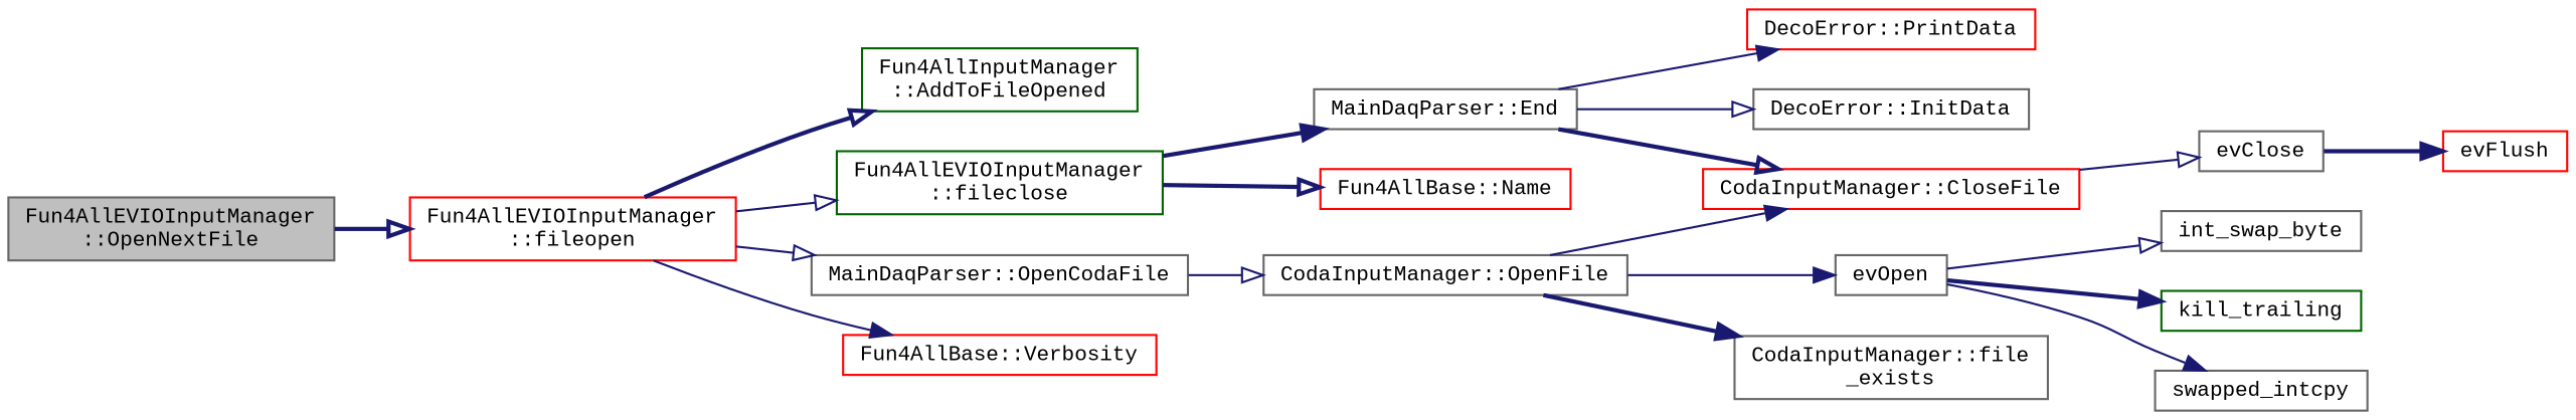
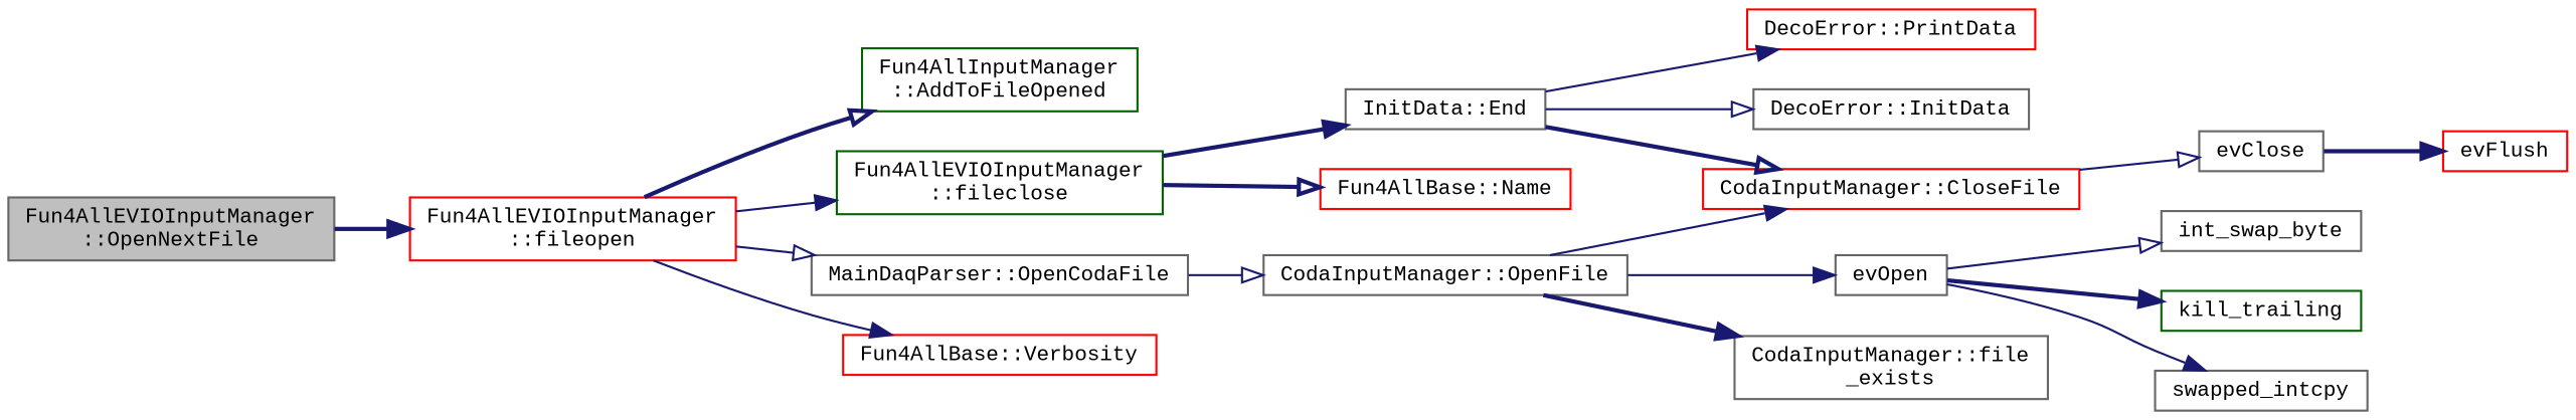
  digraph {
    fontname="Liberation Mono"
    rankdir=LR
    node [color=gray40 fontname="Liberation Mono" fontsize=10 shape=record]
    edge [arrowhead=onormal color=midnightblue fontname="Liberation Mono" fontsize=10 labelfontname=FreeSans labelfontsize=10 style=solid]
    n1 [fillcolor=grey75 fontcolor=black height=0.2 label="Fun4AllEVIOInputManager\l::OpenNextFile" style=filled width=0.4]
    n2 [color=red height=0.2 label="Fun4AllEVIOInputManager\l::fileopen" width=0.4]
    n3 [color=darkgreen height=0.2 label="Fun4AllInputManager\l::AddToFileOpened" width=0.4]
    n4 [color=darkgreen height=0.2 label="Fun4AllEVIOInputManager\l::fileclose" width=0.4]
    n5 [height=0.2 label="MainDaqParser::OpenCodaFile" width=0.4]
    n6 [color=red height=0.2 label="Fun4AllBase::Verbosity" width=0.4]
-   n7 [height=0.2 label="MainDaqParser::End" width=0.4]
+   n7 [height=0.2 label="InitData::End" width=0.4]
    n8 [color=red height=0.2 label="Fun4AllBase::Name" width=0.4]
    n9 [height=0.2 label="CodaInputManager::OpenFile" width=0.4]
    n10 [color=red height=0.2 label="CodaInputManager::CloseFile" width=0.4]
    n11 [color=red height=0.2 label="DecoError::PrintData" width=0.4]
    n12 [height=0.2 label="DecoError::InitData" width=0.4]
    n13 [height=0.2 label=evClose width=0.4]
    n14 [color=red height=0.2 label=evFlush width=0.4]
    n15 [height=0.2 label=evOpen width=0.4]
    n16 [height=0.2 label="CodaInputManager::file\l_exists" width=0.4]
    n17 [height=0.2 label=int_swap_byte width=0.4]
    n18 [color=darkgreen height=0.2 label=kill_trailing width=0.4]
    n19 [height=0.2 label=swapped_intcpy width=0.4]
-   n1 -> n2 [style=bold]
+   n1 -> n2 [arrowhead=normal style=bold]
    n2 -> n3 [style=bold]
-   n2 -> n4
+   n2 -> n4 [arrowhead=normal]
    n2 -> n5
    n2 -> n6 [arrowhead=normal]
    n4 -> n7 [arrowhead=normal style=bold]
    n4 -> n8 [style=bold]
    n5 -> n9
    n7 -> n10 [style=bold]
    n7 -> n11 [arrowhead=normal]
    n7 -> n12
    n9 -> n10 [arrowhead=normal]
    n9 -> n15 [arrowhead=normal]
    n9 -> n16 [arrowhead=normal style=bold]
    n10 -> n13
    n13 -> n14 [arrowhead=normal style=bold]
    n15 -> n17
    n15 -> n18 [arrowhead=normal style=bold]
    n15 -> n19 [arrowhead=normal]
  }
